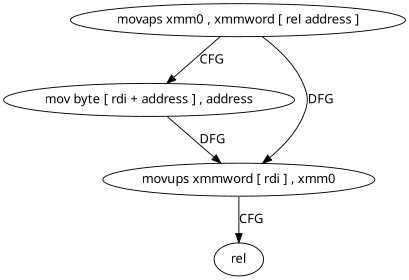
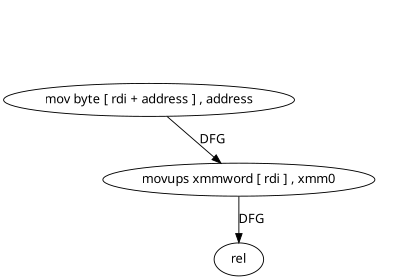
  digraph {
    fontname="Noto Sans"
    node [fontname="Noto Sans"]
    edge [fontname="Noto Sans"]
-   n1 [label="movaps xmm0 , xmmword [ rel address ]"]
    n2 [label="mov byte [ rdi + address ] , address"]
    n3 [label="movups xmmword [ rdi ] , xmm0"]
    n4 [label=rel]
-   n1 -> n2 [label=CFG]
-   n1 -> n3 [label=DFG]
    n2 -> n3 [label=DFG]
-   n3 -> n4 [label=CFG]
+   n3 -> n4 [label=DFG]
  }
